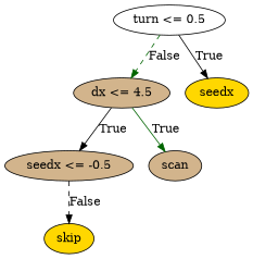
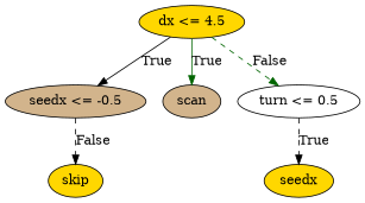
  digraph {
    node [fillcolor=tan style=filled]
    edge [color=black]
    n1 [label="seedx <= -0.5"]
    n2 [fillcolor=gold label=skip]
-   n3 [label="dx <= 4.5"]
+   n3 [fillcolor=gold label="dx <= 4.5"]
    n4 [label=scan]
    n5 [fillcolor=white label="turn <= 0.5"]
    n6 [fillcolor=gold label=seedx]
    n1 -> n2 [label=False style=dashed]
    n3 -> n1 [label=True]
    n3 -> n4 [color=darkgreen label=True]
-   n5 -> n3 [color=darkgreen label=False style=dashed]
-   n5 -> n6 [label=True]
+   n3 -> n5 [color=darkgreen label=False style=dashed]
+   n5 -> n6 [label=True style=dashed]
  }
